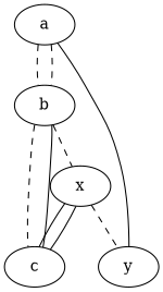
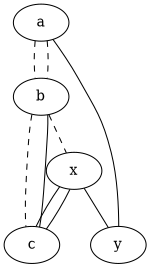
  graph {
    edge [style=dashed]
    a
    b
    y
    x
    c
    a -- b
    a -- b
    a -- y [style=solid]
    b -- x
    b -- c
    b -- c [style=solid]
-   x -- y [w=5.0]
+   x -- y [style=solid w=5.0]
    x -- c [style=solid w=10.0]
    x -- c [style=solid w=10.0]
  }
